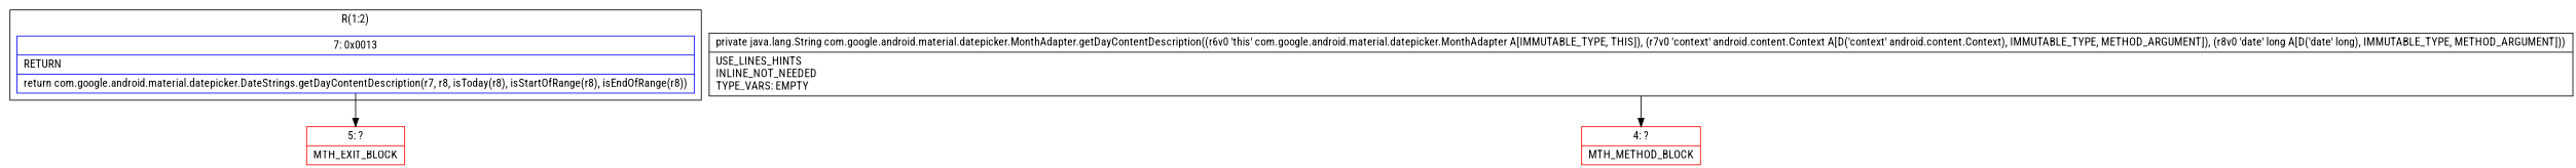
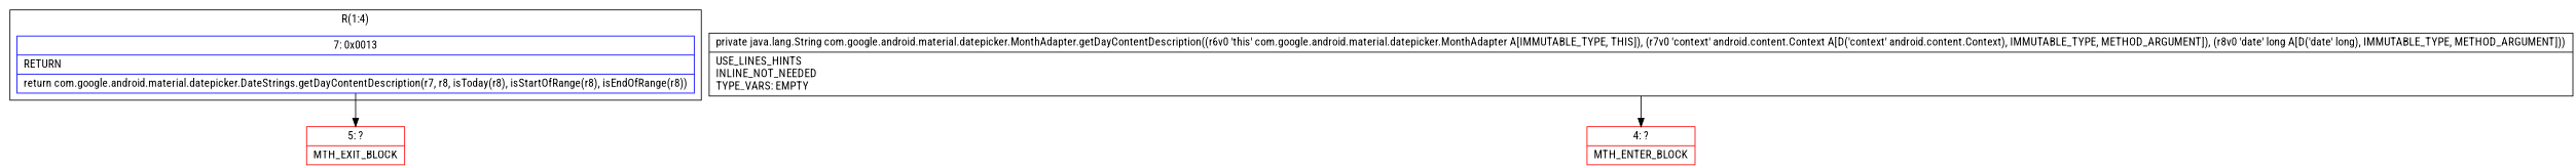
  digraph {
    fontname="Roboto Condensed"
    node [color=red fontname="Roboto Condensed" shape=record]
    edge [fontname="Roboto Condensed"]
    n1 [color=blue label="{7\:\ 0x0013|RETURN\l|return com.google.android.material.datepicker.DateStrings.getDayContentDescription(r7, r8, isToday(r8), isStartOfRange(r8), isEndOfRange(r8))\l}"]
    n2 [label="{5\:\ ?|MTH_EXIT_BLOCK\l}"]
-   n3 [label="{4\:\ ?|MTH_METHOD_BLOCK\l}"]
+   n3 [label="{4\:\ ?|MTH_ENTER_BLOCK\l}"]
    n4 [label="{private java.lang.String com.google.android.material.datepicker.MonthAdapter.getDayContentDescription((r6v0 'this' com.google.android.material.datepicker.MonthAdapter A[IMMUTABLE_TYPE, THIS]), (r7v0 'context' android.content.Context A[D('context' android.content.Context), IMMUTABLE_TYPE, METHOD_ARGUMENT]), (r8v0 'date' long A[D('date' long), IMMUTABLE_TYPE, METHOD_ARGUMENT]))  | USE_LINES_HINTS\lINLINE_NOT_NEEDED\lTYPE_VARS: EMPTY\l}" color=""]
    subgraph cluster_1 {
-     label="R(1:2)"
+     label="R(1:4)"
      n1
    }
    n1 -> n2
    n4 -> n3
  }
